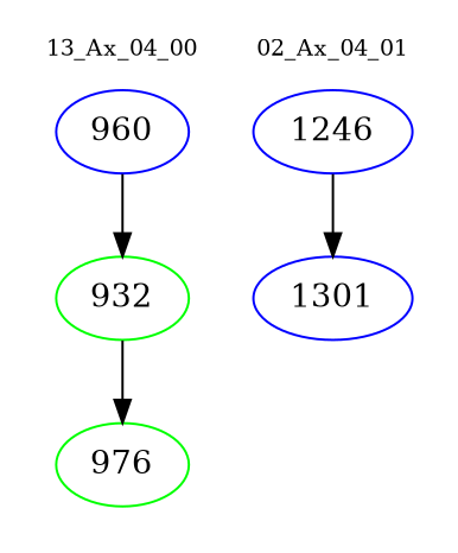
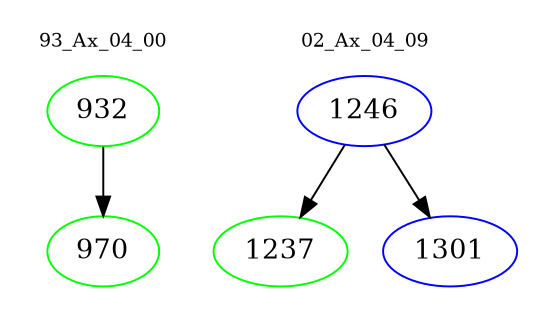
  digraph {
    node [color=blue]
    edge [color=black]
-   n1 [label=960]
    n2 [color=green label=932]
-   n3 [color=green label=976]
+   n3 [color=green label=970]
    n4 [label=1246]
+   n5 [color=green label=1237]
    n6 [label=1301]
    subgraph cluster_1 {
      color=white
      fontsize=10
-     label="13_Ax_04_00"
-     n1
+     label="93_Ax_04_00"
      n2
      n3
    }
    subgraph cluster_2 {
      color=white
      fontsize=10
-     label="02_Ax_04_01"
+     label="02_Ax_04_09"
      n4
+     n5
      n6
    }
-   n1 -> n2
    n2 -> n3
+   n4 -> n5
    n4 -> n6
  }
